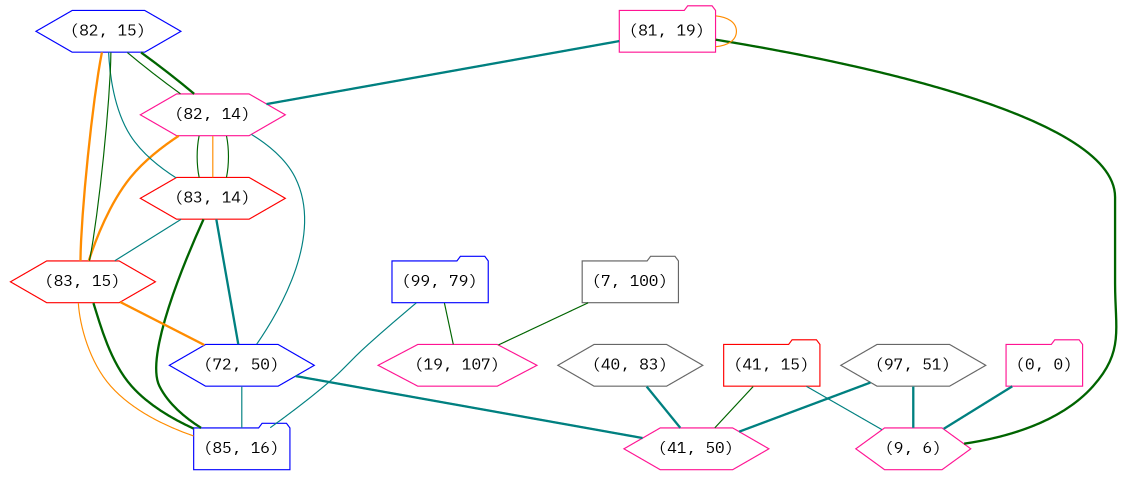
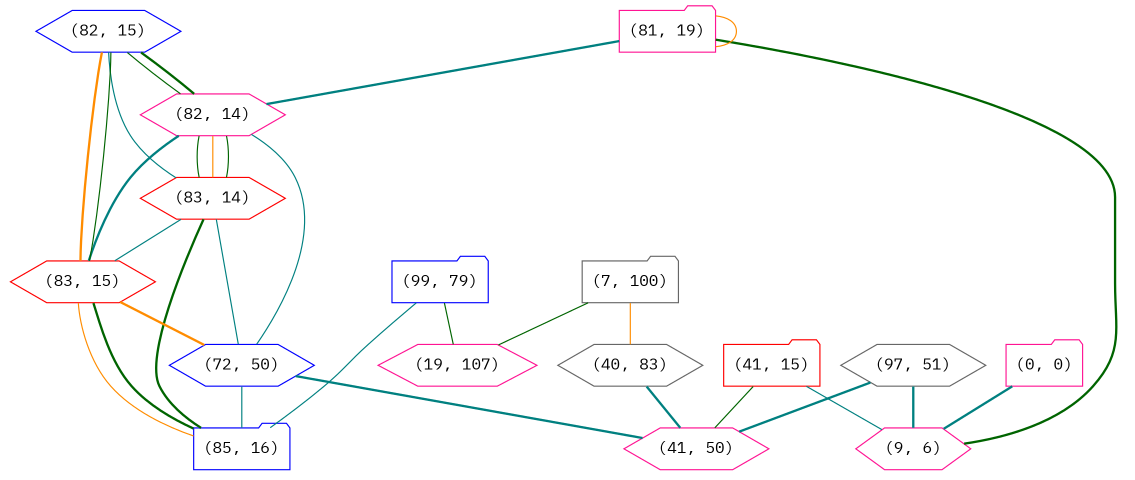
  graph {
    fontname="IBM Plex Mono"
    node [color=deeppink fontname="IBM Plex Mono" shape=hexagon]
    edge [color=teal fontname="IBM Plex Mono" style=solid weight=1]
    "(99, 79)" [color=blue shape=folder]
    "(85, 16)" [color=blue shape=folder]
    "(19, 107)"
    n4 [color=gray40 label="(97, 51)"]
    "(41, 50)"
    "(9, 6)"
    n7 [label="(81, 19)" shape=folder]
    "(82, 14)"
    "(83, 14)" [color=red]
    "(83, 15)" [color=red]
    "(72, 50)" [color=blue]
    "(41, 15)" [color=red shape=folder]
    "(82, 15)" [color=blue]
    "(7, 100)" [color=gray40 shape=folder]
    "(40, 83)" [color=gray40]
    "(0, 0)" [shape=folder]
    "(99, 79)" -- "(85, 16)"
    "(99, 79)" -- "(19, 107)" [color=darkgreen]
    n4 -- "(41, 50)" [style=bold]
    n4 -- "(9, 6)" [style=bold weight=3]
    n7 -- "(9, 6)" [color=darkgreen style=bold]
    n7 -- n7 [color=darkorange weight=2]
    n7 -- "(82, 14)" [style=bold]
    "(82, 14)" -- "(83, 14)" [color=darkgreen]
    "(82, 14)" -- "(83, 14)" [color=darkorange]
    "(82, 14)" -- "(83, 14)" [color=darkgreen]
-   "(82, 14)" -- "(83, 15)" [color=darkorange style=bold]
+   "(82, 14)" -- "(83, 15)" [style=bold]
    "(82, 14)" -- "(72, 50)" [weight=3]
    "(83, 14)" -- "(85, 16)" [color=darkgreen style=bold]
    "(83, 14)" -- "(83, 15)"
-   "(83, 14)" -- "(72, 50)" [style=bold weight=3]
+   "(83, 14)" -- "(72, 50)" [weight=3]
    "(83, 15)" -- "(85, 16)" [color=darkorange]
    "(83, 15)" -- "(85, 16)" [color=darkgreen style=bold]
    "(83, 15)" -- "(72, 50)" [color=darkorange style=bold weight=3]
    "(72, 50)" -- "(85, 16)" [weight=3]
    "(72, 50)" -- "(41, 50)" [style=bold]
    "(41, 15)" -- "(41, 50)" [color=darkgreen]
    "(41, 15)" -- "(9, 6)" [weight=3]
    "(82, 15)" -- "(82, 14)" [color=darkgreen]
    "(82, 15)" -- "(82, 14)" [color=darkgreen style=bold]
    "(82, 15)" -- "(83, 14)"
    "(82, 15)" -- "(83, 15)" [color=darkorange style=bold]
    "(82, 15)" -- "(83, 15)" [color=darkgreen]
    "(7, 100)" -- "(19, 107)" [color=darkgreen]
+   "(7, 100)" -- "(40, 83)" [color=darkorange weight=3]
    "(40, 83)" -- "(41, 50)" [style=bold]
    "(0, 0)" -- "(9, 6)" [style=bold weight=4]
  }
